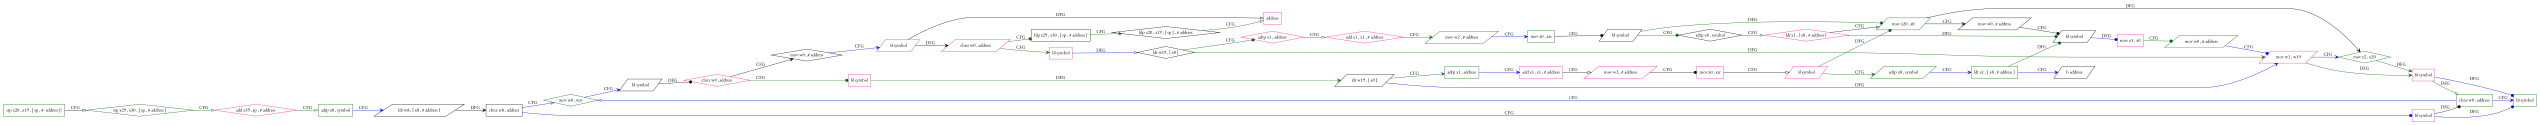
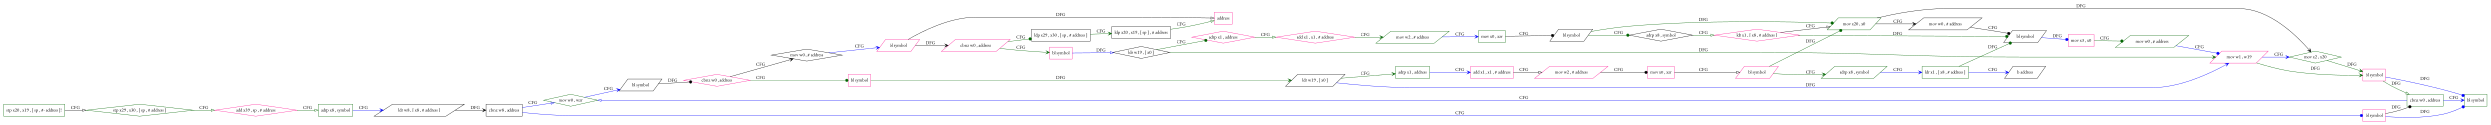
  digraph {
    fontname="EB Garamond"
    rankdir=LR
    node [color=deeppink fontname="EB Garamond" shape=box]
    edge [arrowhead=vee color=darkgreen fontname="EB Garamond"]
    n1 [color=darkgreen label="stp x20 , x19 , [ sp , #- address ]!"]
    n2 [color=darkgreen label="stp x29 , x30 , [ sp , # address ]" shape=diamond]
    n3 [label="add x39 , sp , # address" shape=diamond]
    n4 [color=darkgreen label="adrp x8 , symbol"]
    n5 [color=black label="ldr w8 , [ x8 , # address ]" shape=parallelogram]
    n6 [color=black label="cbnz w8 , address"]
    n7 [color=darkgreen label="mov w0 , wzr" shape=diamond]
    n8 [label="bl symbol"]
    n9 [color=black label="bl symbol" shape=parallelogram]
    n10 [color=darkgreen label="cbnz w0 , address"]
    n11 [color=darkgreen label="bl symbol"]
    n12 [label="cbnz w0 , address" shape=diamond]
    n13 [label="bl symbol"]
    n14 [color=black label="mov w0 , # address" shape=diamond]
    n15 [color=black label="ldr w19 , [ x0 ]" shape=parallelogram]
    n16 [label="bl symbol" shape=parallelogram]
    n17 [color=darkgreen label="adrp x1 , address"]
    n18 [label="mov w1 , w19" shape=parallelogram]
    n19 [label="cbnz w0 , address" shape=parallelogram]
    n20 [label=address]
    n21 [label="add x1 , x1 , # address"]
    n22 [color=darkgreen label="mov x2 , x20" shape=diamond]
    n23 [label="bl symbol"]
    n24 [label="mov w2 , # address" shape=parallelogram]
    n25 [label="mov x0 , xzr"]
    n26 [label="bl symbol" shape=parallelogram]
    n27 [color=darkgreen label="adrp x8 , symbol" shape=parallelogram]
    n28 [color=darkgreen label="mov x20 , x0" shape=parallelogram]
    n29 [color=darkgreen label="ldr x1 , [ x8 , # address ]"]
    n30 [color=black label="mov w0 , # address" shape=parallelogram]
    n31 [color=black label="b address" shape=parallelogram]
    n32 [color=black label="bl symbol" shape=parallelogram]
    n33 [label="mov x3 , x0"]
    n34 [label="bl symbol"]
    n35 [color=black label="ldp x29 , x30 , [ sp , # address ]"]
    n36 [color=black label="ldr w19 , [ x0 ]" shape=diamond]
-   n37 [color=black label="ldp x20 , x19 , [ sp ] , # address" shape=diamond]
+   n37 [color=black label="ldp x20 , x19 , [ sp ] , # address"]
    n38 [label="adrp x1 , address" shape=diamond]
    n39 [color=darkgreen label="mov w0 , # address" shape=parallelogram]
    n40 [label="add x1 , x1 , # address" shape=diamond]
    n41 [color=darkgreen label="mov w2 , # address" shape=parallelogram]
    n42 [color=darkgreen label="mov x0 , xzr"]
    n43 [color=black label="bl symbol" shape=parallelogram]
    n44 [color=black label="adrp x8 , symbol" shape=diamond]
    n45 [label="ldr x1 , [ x8 , # address ]" shape=diamond]
    n1 -> n2 [arrowhead=onormal color=black label=CFG]
    n2 -> n3 [arrowhead=onormal label=CFG]
    n3 -> n4 [arrowhead=onormal label=CFG]
    n4 -> n5 [color=blue label=CFG]
    n5 -> n6 [color=black label=DFG]
    n6 -> n7 [arrowhead=onormal color=blue label=CFG]
    n6 -> n8 [arrowhead=dot color=blue label=CFG]
    n7 -> n9 [color=blue label=CFG]
    n8 -> n10 [arrowhead=dot color=black label=DFG]
    n8 -> n11 [arrowhead=dot color=blue label=DFG]
    n9 -> n12 [arrowhead=dot color=black label=DFG]
    n10 -> n7 [arrowhead=onormal color=blue label=CFG]
    n10 -> n11 [color=blue label=CFG]
    n12 -> n13 [arrowhead=dot label=CFG]
    n12 -> n14 [color=black label=CFG]
    n13 -> n15 [label=DFG]
    n14 -> n16 [color=blue label=CFG]
    n15 -> n17 [label=CFG]
    n15 -> n18 [color=blue label=DFG]
    n16 -> n19 [color=black label=DFG]
    n16 -> n20 [arrowhead=onormal color=black label=DFG]
    n17 -> n21 [color=blue label=CFG]
    n18 -> n22 [color=blue label=CFG]
    n18 -> n23 [label=DFG]
    n19 -> n34 [label=CFG]
    n19 -> n35 [arrowhead=dot label=CFG]
    n21 -> n24 [arrowhead=onormal color=black label=CFG]
    n22 -> n23 [label=DFG]
    n23 -> n10 [arrowhead=onormal label=DFG]
    n23 -> n11 [arrowhead=dot color=blue label=DFG]
    n24 -> n25 [arrowhead=dot color=black label=CFG]
    n25 -> n26 [arrowhead=onormal color=black label=CFG]
    n26 -> n27 [label=CFG]
    n26 -> n28 [arrowhead=dot label=DFG]
    n27 -> n29 [color=blue label=CFG]
    n28 -> n22 [color=black label=DFG]
    n28 -> n30 [color=black label=CFG]
    n29 -> n31 [color=blue label=CFG]
    n29 -> n32 [arrowhead=dot label=DFG]
    n30 -> n32 [arrowhead=dot color=black label=CFG]
    n32 -> n33 [arrowhead=dot color=blue label=DFG]
    n33 -> n39 [arrowhead=dot label=CFG]
    n34 -> n36 [arrowhead=onormal color=blue label=DFG]
    n35 -> n37 [label=CFG]
    n36 -> n18 [label=DFG]
    n36 -> n38 [arrowhead=dot label=CFG]
    n37 -> n20 [arrowhead=onormal label=CFG]
    n38 -> n40 [arrowhead=onormal label=CFG]
    n39 -> n18 [arrowhead=dot color=blue label=CFG]
    n40 -> n41 [label=CFG]
    n41 -> n42 [color=blue label=CFG]
    n42 -> n43 [arrowhead=dot color=black label=CFG]
    n43 -> n28 [arrowhead=dot label=DFG]
    n43 -> n44 [arrowhead=dot label=CFG]
    n44 -> n45 [arrowhead=onormal label=CFG]
    n45 -> n28 [arrowhead=onormal color=black label=CFG]
    n45 -> n32 [arrowhead=dot label=DFG]
  }
